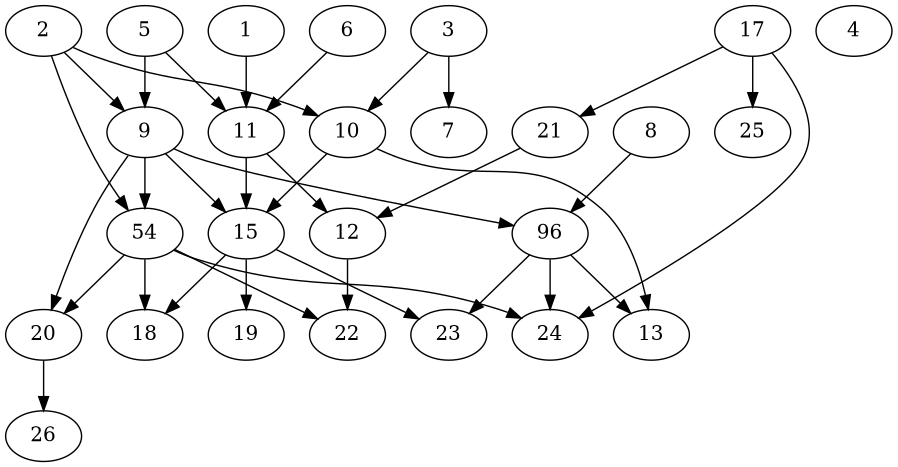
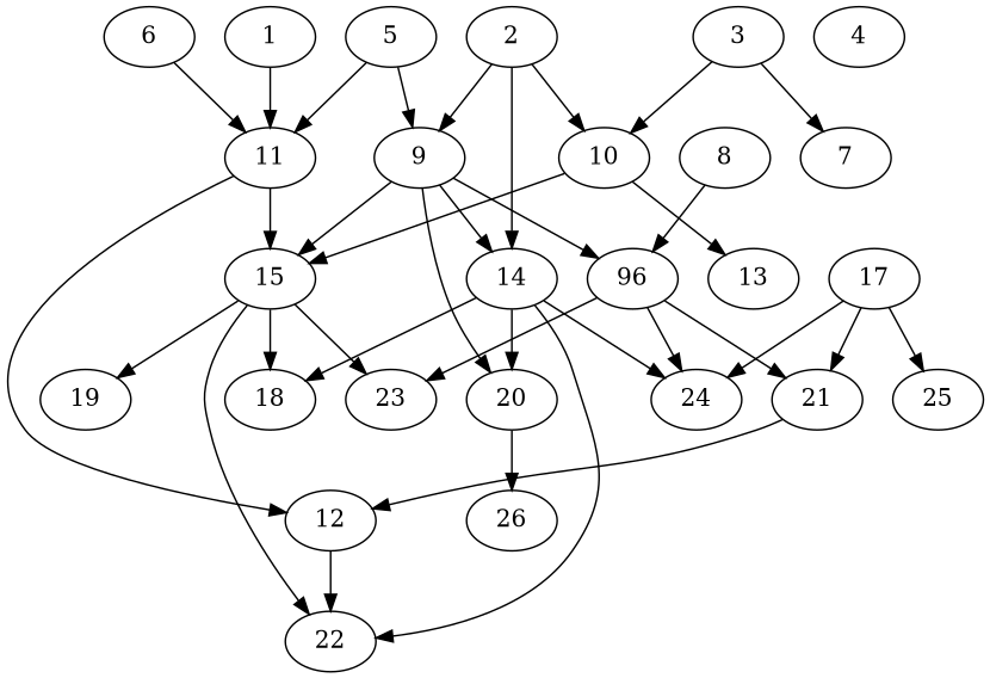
  digraph {
    node [alpha=0.15]
    1 [alpha=0.03 expect_size=262559940071799904]
    11 [alpha=0.16 expect_size=94814060153380928]
    15 [alpha=0.17 expect_size=5350528420356816896]
    12 [alpha=0.04 expect_size=12777447614650272]
    23 [alpha=0.11 expect_size=423531569781669888]
    22 [alpha=0.12 expect_size=21419277165847904256]
    18 [alpha=0.16 expect_size=115693521582797456]
    19 [alpha=0.19 expect_size=9239918456706458]
    2 [alpha=0.05 expect_size=136040834002451431424]
    9 [alpha=0.07 expect_size=70673253870900084736]
    10 [alpha=0.06 expect_size=9702081740215616]
-   14 [expect_size=520436452229233792 label=54]
+   14 [expect_size=520436452229233792]
    n13 [alpha=0.02 expect_size=41186257199429544 label=96]
    20 [expect_size=2590487635808818]
    13 [expect_size=4173719908061806592]
    21 [alpha=0.03 expect_size=1162970709337100]
    24 [alpha=0.02 expect_size=361012097093747520]
    3 [alpha=0.13 expect_size=65447357190504600]
    7 [alpha=0.20 expect_size=6790618118325234]
    17 [alpha=0.08 expect_size=18582474389843932]
    25 [expect_size=103135494864373136]
    4 [alpha=0.19 expect_size=279751148541707288576]
    5 [alpha=0.03 expect_size=38316493575077504]
    8 [alpha=0.10 expect_size=125719850840333760]
    6 [alpha=0.12 expect_size=61097030630330335232]
    26 [alpha=0.04 expect_size=162927348186253]
    1 -> 11
    11 -> 15
    11 -> 12
    15 -> 23
+   15 -> 22
    15 -> 18
    15 -> 19
    12 -> 22
    2 -> 9
    2 -> 10
    2 -> 14
    9 -> 15
    9 -> 14
    9 -> n13
    9 -> 20
    10 -> 15
    10 -> 13
    14 -> 22
    14 -> 18
    14 -> 20
    14 -> 24
    n13 -> 23
-   n13 -> 13
+   n13 -> 21
    n13 -> 24
    20 -> 26
    21 -> 12
    3 -> 10
    3 -> 7
    17 -> 21
    17 -> 24
    17 -> 25
    5 -> 11
    5 -> 9
    8 -> n13
    6 -> 11
  }
